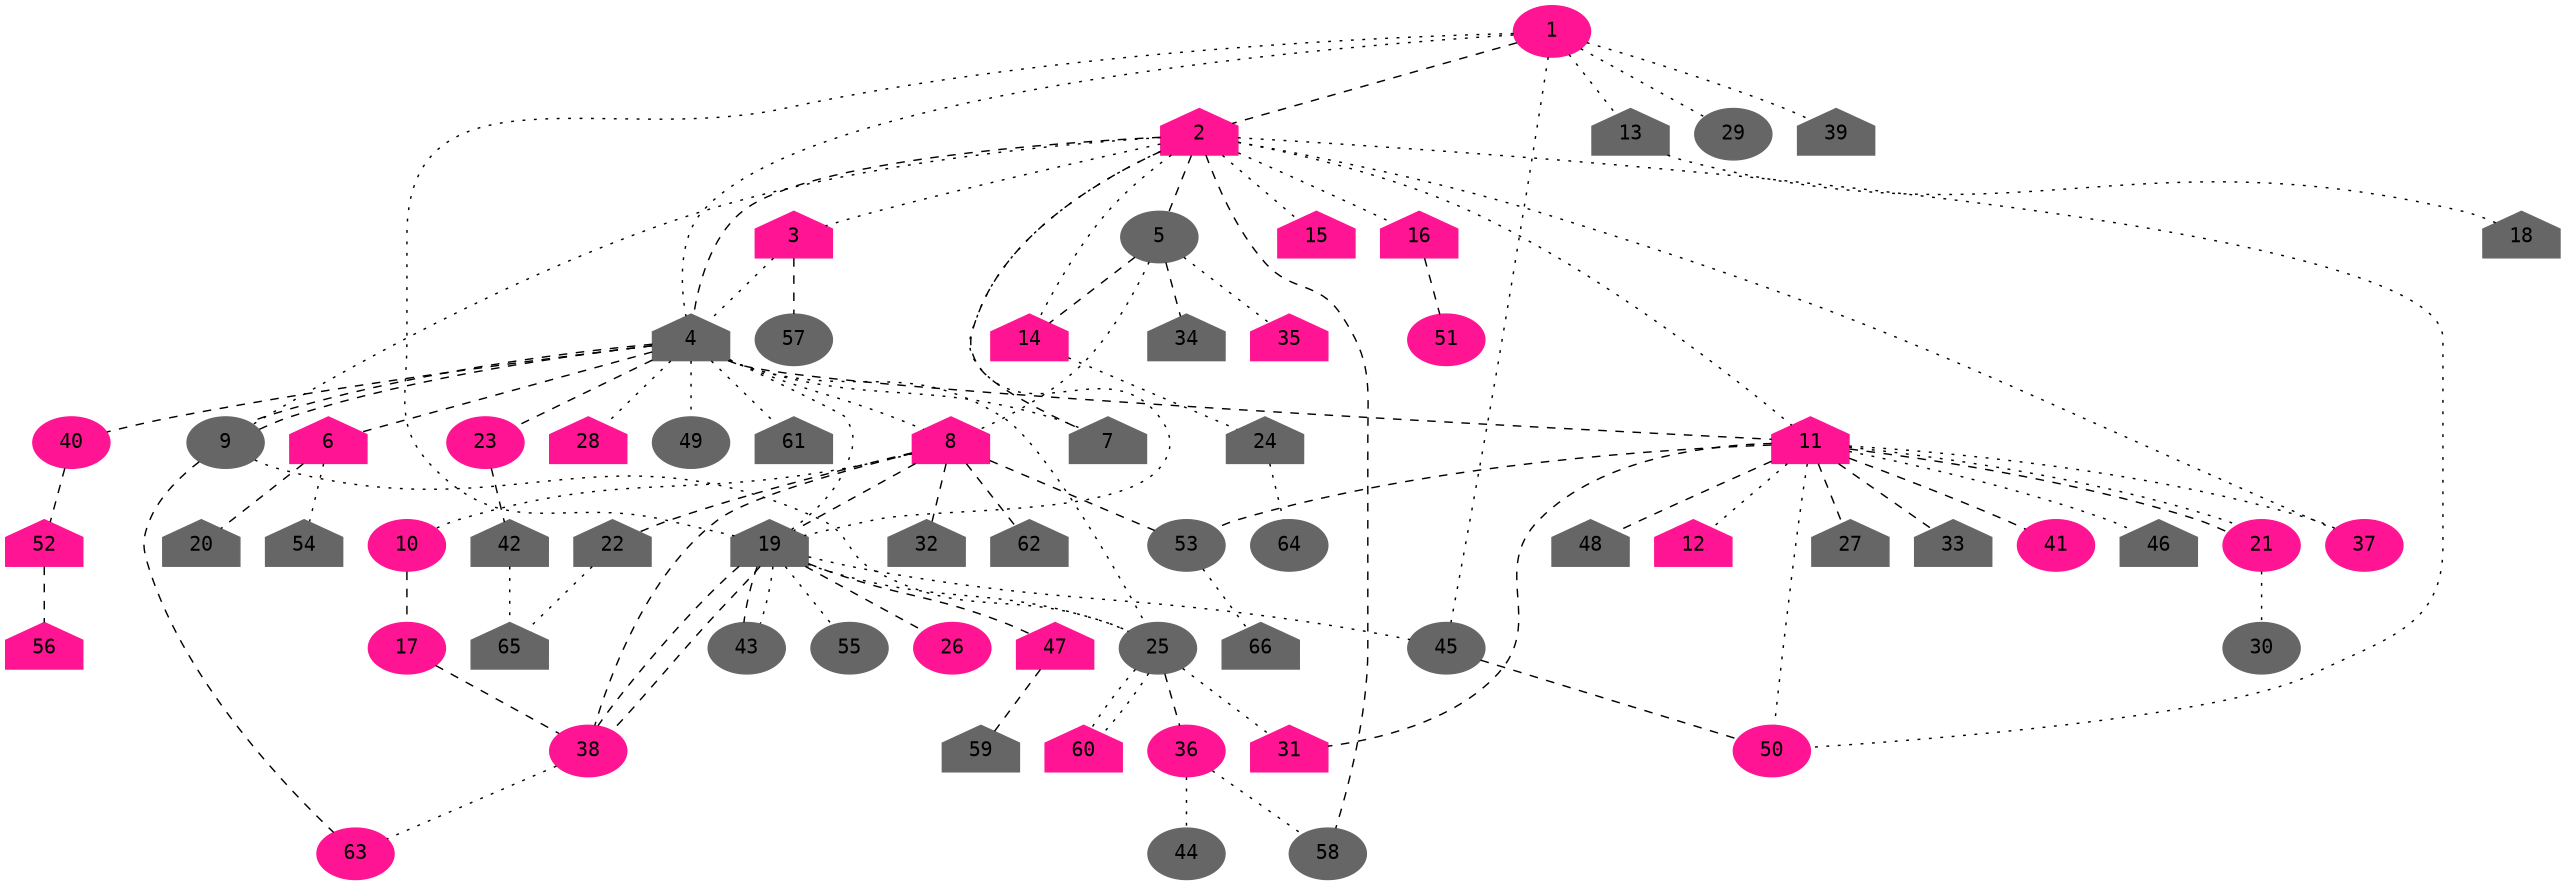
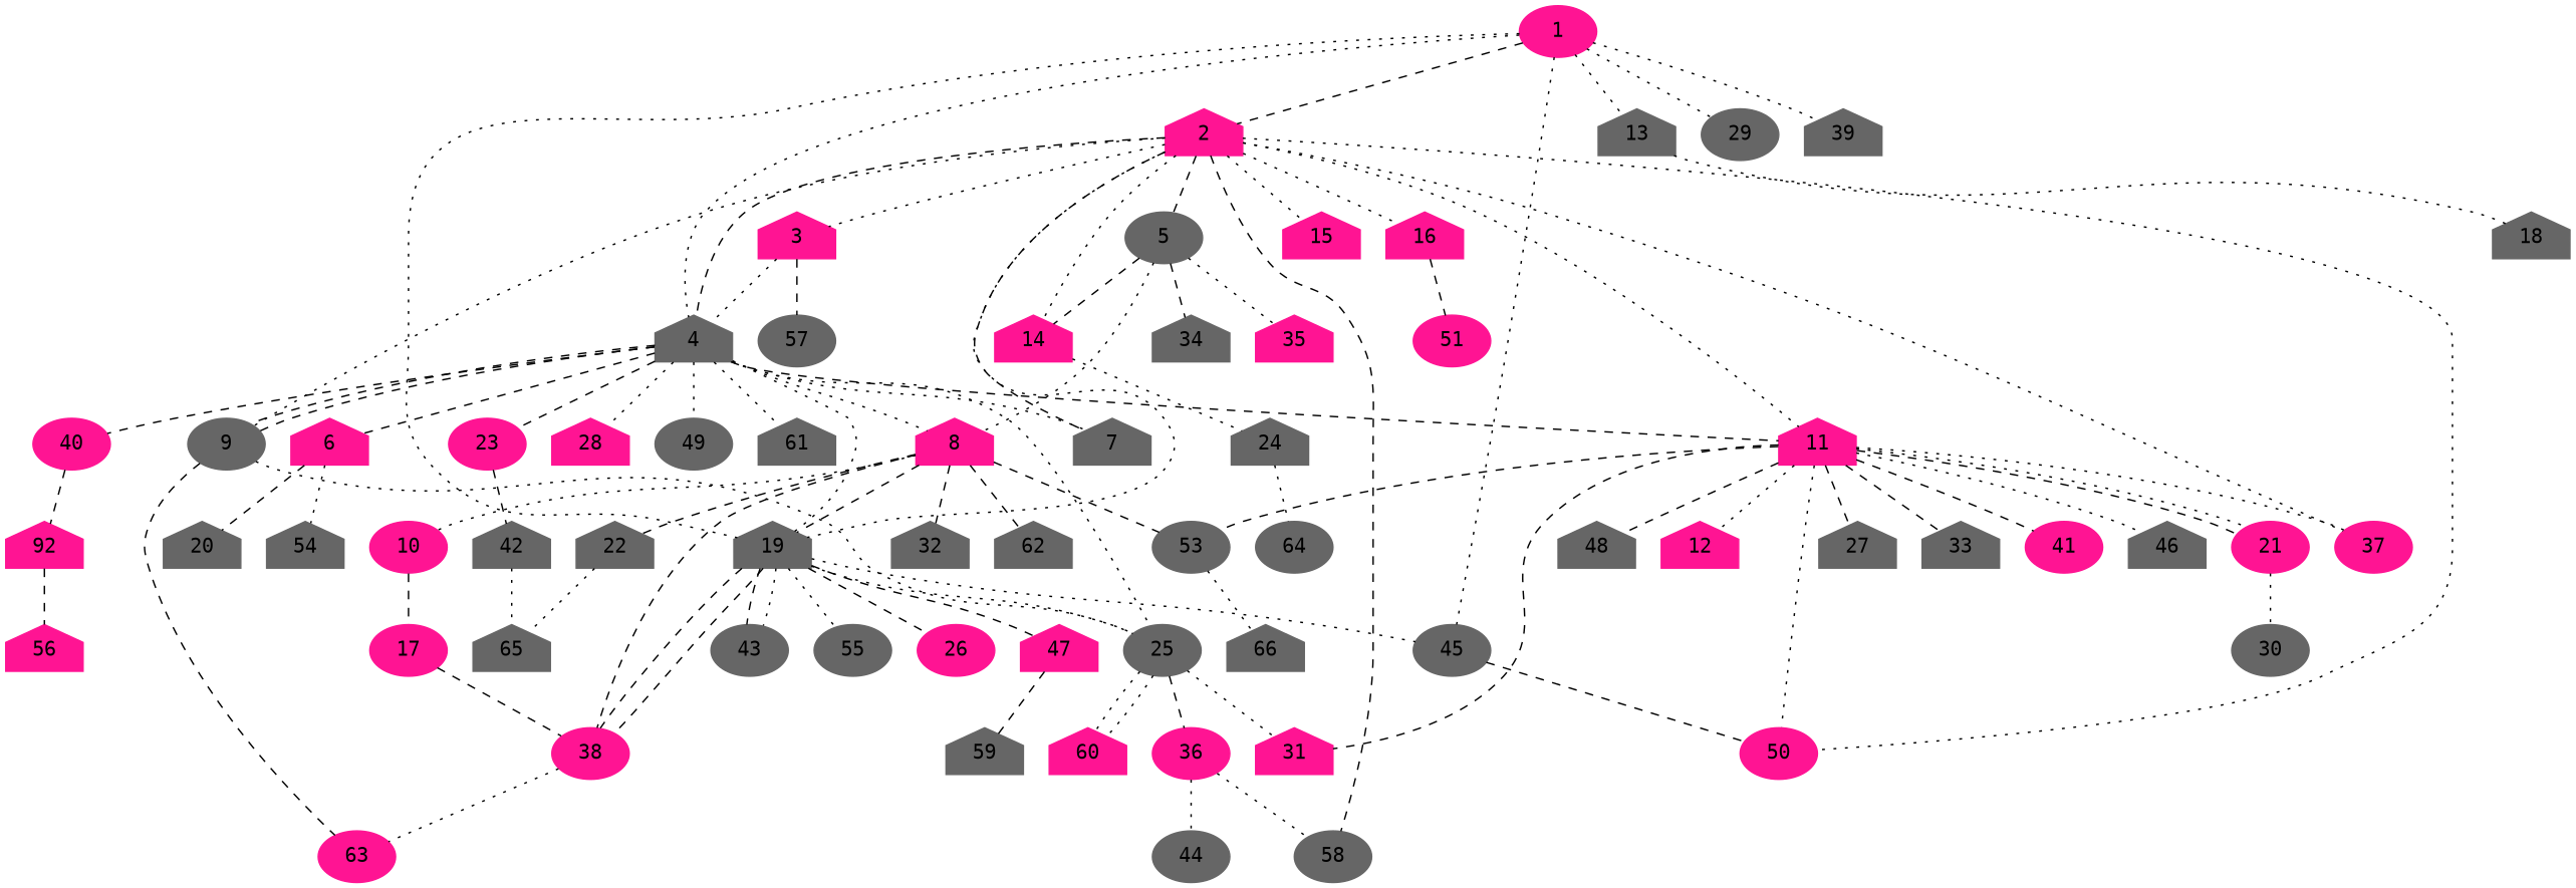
  graph {
    fontname="DejaVu Sans Mono"
    node [color=gray40 fontname="DejaVu Sans Mono" shape=house style=filled]
    edge [fontname="DejaVu Sans Mono" style=dotted]
    1 [color=deeppink shape=ellipse]
    2 [color=deeppink]
    4
    13
    19
    29 [shape=ellipse]
    39
    45 [shape=ellipse]
    3 [color=deeppink]
    5 [shape=ellipse]
    7
    9 [shape=ellipse]
    11 [color=deeppink]
    14 [color=deeppink]
    15 [color=deeppink]
    16 [color=deeppink]
    37 [color=deeppink shape=ellipse]
    50 [color=deeppink shape=ellipse]
    58 [shape=ellipse]
    6 [color=deeppink]
    8 [color=deeppink]
    23 [color=deeppink shape=ellipse]
    25 [shape=ellipse]
    28 [color=deeppink]
    40 [color=deeppink shape=ellipse]
    49 [shape=ellipse]
    61
    18
    38 [color=deeppink shape=ellipse]
    26 [color=deeppink shape=ellipse]
    43 [shape=ellipse]
    47 [color=deeppink]
    55 [shape=ellipse]
    57 [shape=ellipse]
    34
    35 [color=deeppink]
    63 [color=deeppink shape=ellipse]
    53 [shape=ellipse]
    12 [color=deeppink]
    21 [color=deeppink shape=ellipse]
    27
    31 [color=deeppink]
    33
    41 [color=deeppink shape=ellipse]
    46
    48
    24
    51 [color=deeppink shape=ellipse]
    20
    54
    10 [color=deeppink shape=ellipse]
    22
    32
    62
    42
    36 [color=deeppink shape=ellipse]
    60 [color=deeppink]
-   52 [color=deeppink]
+   52 [color=deeppink label=92]
    17 [color=deeppink shape=ellipse]
    65
    66
    30 [shape=ellipse]
    64 [shape=ellipse]
    59
    44 [shape=ellipse]
    56 [color=deeppink]
    1 -- 2 [style=dashed]
    1 -- 4
    1 -- 13
    1 -- 19
    1 -- 29
    1 -- 39
    1 -- 45
    2 -- 4 [style=dashed]
    2 -- 19
    2 -- 3
    2 -- 5 [style=dashed]
    2 -- 7 [style=dashed]
    2 -- 9
    2 -- 11
    2 -- 14
    2 -- 15
    2 -- 16
    2 -- 37
    2 -- 50
    2 -- 58 [style=dashed]
    4 -- 19
    4 -- 7
    4 -- 9 [style=dashed]
    4 -- 9 [style=dashed]
    4 -- 11 [style=dashed]
    4 -- 6 [style=dashed]
    4 -- 8
    4 -- 23 [style=dashed]
    4 -- 25
    4 -- 28
    4 -- 40 [style=dashed]
    4 -- 49
    4 -- 61
    13 -- 18
    19 -- 45
    19 -- 25
    19 -- 38 [style=dashed]
    19 -- 38 [style=dashed]
    19 -- 26 [style=dashed]
    19 -- 43 [style=dashed]
    19 -- 43
    19 -- 47 [style=dashed]
    19 -- 55
    45 -- 50 [style=dashed]
    3 -- 4
    3 -- 57 [style=dashed]
    5 -- 14 [style=dashed]
    5 -- 8
    5 -- 34 [style=dashed]
    5 -- 35
    9 -- 25
    9 -- 63 [style=dashed]
    11 -- 37
    11 -- 50
    11 -- 53 [style=dashed]
    11 -- 12
    11 -- 21 [style=dashed]
    11 -- 21
    11 -- 27 [style=dashed]
    11 -- 31 [style=dashed]
    11 -- 33 [style=dashed]
    11 -- 41 [style=dashed]
    11 -- 46
    11 -- 48 [style=dashed]
    14 -- 24
    16 -- 51 [style=dashed]
    6 -- 20 [style=dashed]
    6 -- 54
    8 -- 19 [style=dashed]
    8 -- 38 [style=dashed]
    8 -- 53 [style=dashed]
    8 -- 10
    8 -- 22 [style=dashed]
    8 -- 32 [style=dashed]
    8 -- 62 [style=dashed]
    23 -- 42 [style=dashed]
    25 -- 31
    25 -- 36 [style=dashed]
    25 -- 60
    25 -- 60
    40 -- 52 [style=dashed]
    38 -- 63
    47 -- 59 [style=dashed]
    53 -- 66
    21 -- 30
    24 -- 64
    10 -- 17 [style=dashed]
    22 -- 65
    42 -- 65
    36 -- 58
    36 -- 44
    52 -- 56 [style=dashed]
    17 -- 38 [style=dashed]
  }
